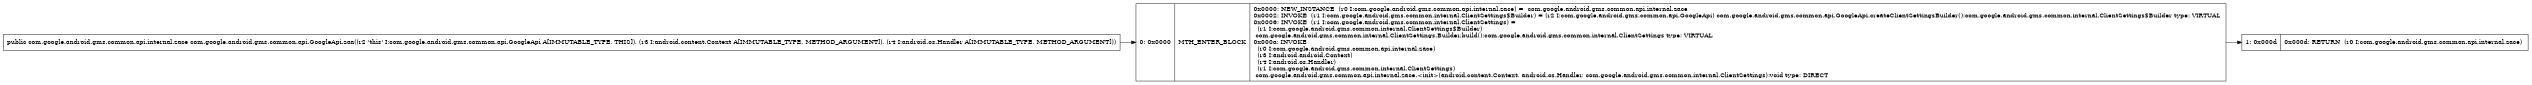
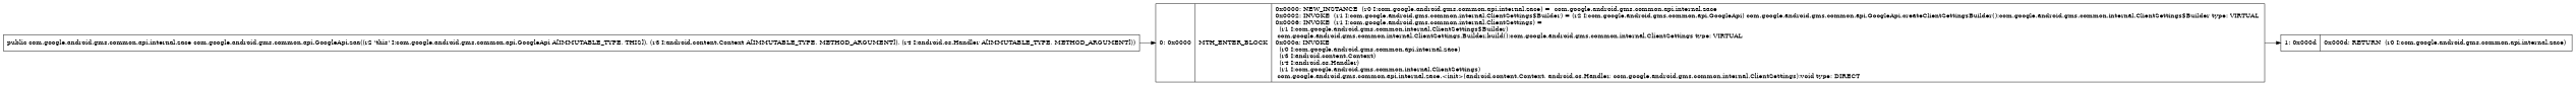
  digraph {
    rankdir=LR
    node [shape=record]
-   n1 [label="{0\:\ 0x0000|MTH_ENTER_BLOCK\l|0x0000: NEW_INSTANCE  (r0 I:com.google.android.gms.common.api.internal.zace) =  com.google.android.gms.common.api.internal.zace \l0x0002: INVOKE  (r1 I:com.google.android.gms.common.internal.ClientSettings$Builder) = (r2 I:com.google.android.gms.common.api.GoogleApi) com.google.android.gms.common.api.GoogleApi.createClientSettingsBuilder():com.google.android.gms.common.internal.ClientSettings$Builder type: VIRTUAL \l0x0006: INVOKE  (r1 I:com.google.android.gms.common.internal.ClientSettings) = \l  (r1 I:com.google.android.gms.common.internal.ClientSettings$Builder)\l com.google.android.gms.common.internal.ClientSettings.Builder.build():com.google.android.gms.common.internal.ClientSettings type: VIRTUAL \l0x000a: INVOKE  \l  (r0 I:com.google.android.gms.common.api.internal.zace)\l  (r3 I:android.android.Context)\l  (r4 I:android.os.Handler)\l  (r1 I:com.google.android.gms.common.internal.ClientSettings)\l com.google.android.gms.common.api.internal.zace.\<init\>(android.content.Context, android.os.Handler, com.google.android.gms.common.internal.ClientSettings):void type: DIRECT \l}"]
+   n1 [label="{0\:\ 0x0000|MTH_ENTER_BLOCK\l|0x0000: NEW_INSTANCE  (r0 I:com.google.android.gms.common.api.internal.zace) =  com.google.android.gms.common.api.internal.zace \l0x0002: INVOKE  (r1 I:com.google.android.gms.common.internal.ClientSettings$Builder) = (r2 I:com.google.android.gms.common.api.GoogleApi) com.google.android.gms.common.api.GoogleApi.createClientSettingsBuilder():com.google.android.gms.common.internal.ClientSettings$Builder type: VIRTUAL \l0x0006: INVOKE  (r1 I:com.google.android.gms.common.internal.ClientSettings) = \l  (r1 I:com.google.android.gms.common.internal.ClientSettings$Builder)\l com.google.android.gms.common.internal.ClientSettings.Builder.build():com.google.android.gms.common.internal.ClientSettings type: VIRTUAL \l0x000a: INVOKE  \l  (r0 I:com.google.android.gms.common.api.internal.zace)\l  (r3 I:android.content.Context)\l  (r4 I:android.os.Handler)\l  (r1 I:com.google.android.gms.common.internal.ClientSettings)\l com.google.android.gms.common.api.internal.zace.\<init\>(android.content.Context, android.os.Handler, com.google.android.gms.common.internal.ClientSettings):void type: DIRECT \l}"]
    n2 [label="{1\:\ 0x000d|0x000d: RETURN  (r0 I:com.google.android.gms.common.api.internal.zace) \l}"]
    n3 [label="{public com.google.android.gms.common.api.internal.zace com.google.android.gms.common.api.GoogleApi.zaa((r2 'this' I:com.google.android.gms.common.api.GoogleApi A[IMMUTABLE_TYPE, THIS]), (r3 I:android.content.Context A[IMMUTABLE_TYPE, METHOD_ARGUMENT]), (r4 I:android.os.Handler A[IMMUTABLE_TYPE, METHOD_ARGUMENT])) }"]
    n1 -> n2
    n3 -> n1
  }
